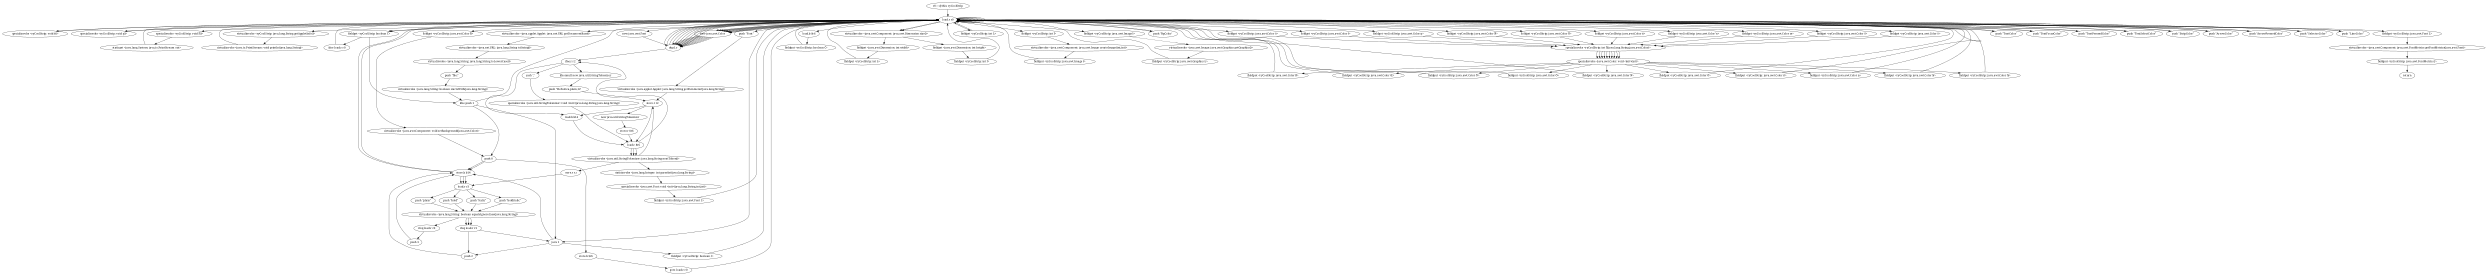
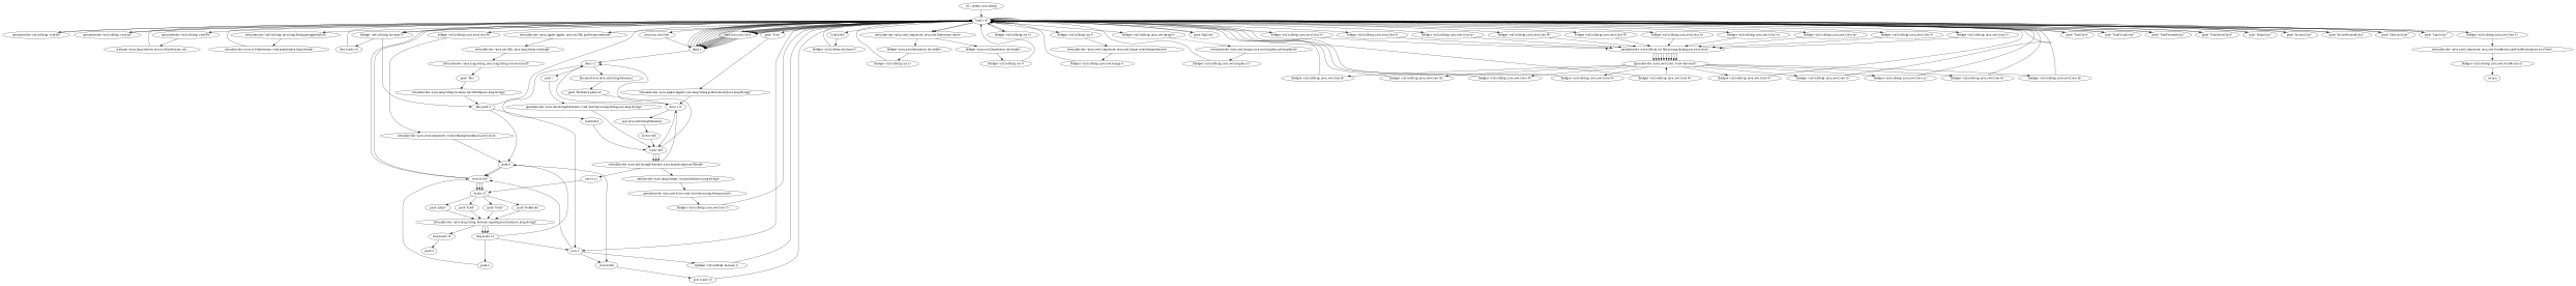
  digraph {
    fontname="Noto Serif"
    node [fontname="Noto Serif"]
    edge [fontname="Noto Serif"]
    "r0 := @this: ryCoolStrip"
    "load.r r0"
    "specialinvoke <ryCoolStrip: void ŕ()>"
    "specialinvoke <ryCoolStrip: void ş()>"
    "specialinvoke <ryCoolStrip: void Š()>"
    "virtualinvoke <ryCoolStrip: java.lang.String getAppletInfo()>"
    "fieldget <ryCoolStrip: boolean Ĉ>"
    n8 [label="java 1"]
    "virtualinvoke <java.applet.Applet: java.net.URL getDocumentBase()>"
    "load.b $r6"
    "virtualinvoke <java.awt.Component: java.awt.Dimension size()>"
    "fieldget <ryCoolStrip: int Ŀ>"
    "fieldget <ryCoolStrip: int ľ>"
    "fieldget <ryCoolStrip: java.awt.Image ŀ>"
    "new java.awt.Color"
    "push \"BgColor\""
    "fieldget <ryCoolStrip: java.awt.Color œ>"
    "push \"TextColor\""
    "fieldget <ryCoolStrip: java.awt.Color ő>"
    "push \"TextFocusColor\""
    "fieldget <ryCoolStrip: java.awt.Color ŏ>"
    "push \"TextPressedColor\""
    "fieldget <ryCoolStrip: java.awt.Color ō>"
    "push \"TextSelectColor\""
    "fieldget <ryCoolStrip: java.awt.Color ł>"
    "push \"StripColor\""
    "fieldget <ryCoolStrip: java.awt.Color ŋ>"
    "push \"ArrowColor\""
    "fieldget <ryCoolStrip: java.awt.Color Ň>"
    "push \"ArrowPressedColor\""
    "fieldget <ryCoolStrip: java.awt.Color Ŏ>"
    "push \"SelectorColor\""
    "fieldget <ryCoolStrip: java.awt.Color ń>"
    "push \"LineColor\""
    "fieldget <ryCoolStrip: java.awt.Color ŉ>"
    "fieldget <ryCoolStrip: java.awt.Color Ŕ>"
    "push \"Font\""
    "new java.awt.Font"
    "fieldget <ryCoolStrip: java.awt.Font Ľ>"
    "staticget <java.lang.System: java.io.PrintStream out>"
    "virtualinvoke <java.io.PrintStream: void println(java.lang.String)>"
    "ifne load.r r0"
    "ifne push 1"
    "fieldput <ryCoolStrip: boolean ć>"
    "store.b $r6"
    "store.b b14"
    "virtualinvoke <java.net.URL: java.lang.String toString()>"
    "fieldput <ryCoolStrip: boolean Ć>"
    "fieldget <java.awt.Dimension: int width>"
    "fieldget <java.awt.Dimension: int height>"
    "virtualinvoke <java.awt.Component: java.awt.Image createImage(int,int)>"
    "virtualinvoke <java.awt.Image: java.awt.Graphics getGraphics()>"
    "dup1.r"
    "specialinvoke <ryCoolStrip: int Ŝ(java.lang.String,java.awt.Color)>"
    "virtualinvoke <java.awt.Component: void setBackground(java.awt.Color)>"
    "virtualinvoke <java.applet.Applet: java.lang.String getParameter(java.lang.String)>"
    "virtualinvoke <java.awt.Component: java.awt.FontMetrics getFontMetrics(java.awt.Font)>"
    "push 0"
    "goto load.r r0"
    "load.r r3"
    "virtualinvoke <java.lang.String: java.lang.String toLowerCase()>"
    "push \"file:\""
    "virtualinvoke <java.lang.String: boolean startsWith(java.lang.String)>"
    "fieldput <ryCoolStrip: int Ŀ>"
    "fieldput <ryCoolStrip: int ľ>"
    "fieldput <ryCoolStrip: java.awt.Image ŀ>"
    "fieldput <ryCoolStrip: java.awt.Graphics Ł>"
    n68 [label="ifne.r r2"]
    "ifnonnull new java.util.StringTokenizer"
    "push \",\""
    "load.b b14"
    "specialinvoke <java.awt.Color: void <init>(int)>"
    "fieldput <ryCoolStrip: java.awt.Color Ŕ>"
    "fieldput <ryCoolStrip: java.awt.Color Œ>"
    "fieldput <ryCoolStrip: java.awt.Color Ő>"
    "fieldput <ryCoolStrip: java.awt.Color Ŏ>"
    "fieldput <ryCoolStrip: java.awt.Color Ń>"
    "fieldput <ryCoolStrip: java.awt.Color Ō>"
    "fieldput <ryCoolStrip: java.awt.Color ň>"
    "fieldput <ryCoolStrip: java.awt.Color ņ>"
    "fieldput <ryCoolStrip: java.awt.Color Ņ>"
    "fieldput <ryCoolStrip: java.awt.Color Ŋ>"
    "push \"plain\""
    "push \"bold\""
    "push \"italic\""
    "push \"bolditalic\""
    "store.r r2"
    "new java.util.StringTokenizer"
    "load.r $r6"
    "store.r $r6"
    "virtualinvoke <java.util.StringTokenizer: java.lang.String nextToken()>"
    "push \"Helvetica,plain,12\""
    "specialinvoke <java.util.StringTokenizer: void <init>(java.lang.String,java.lang.String)>"
    "store.r r3"
    "staticinvoke <java.lang.Integer: int parseInt(java.lang.String)>"
    "specialinvoke <java.awt.Font: void <init>(java.lang.String,int,int)>"
    "virtualinvoke <java.lang.String: boolean equalsIgnoreCase(java.lang.String)>"
    "ifeq load.r r3"
    "ifeq load.r r0"
    "push 2"
    "push 3"
    "fieldput <ryCoolStrip: java.awt.Font Ľ>"
    "fieldput <ryCoolStrip: java.awt.FontMetrics ļ>"
    return
    "r0 := @this: ryCoolStrip" -> "load.r r0"
    "load.r r0" -> "load.r r0"
    "load.r r0" -> "load.r r0"
    "load.r r0" -> "load.r r0"
    "load.r r0" -> "load.r r0"
    "load.r r0" -> "load.r r0"
    "load.r r0" -> "load.r r0"
    "load.r r0" -> "load.r r0"
    "load.r r0" -> "load.r r0"
    "load.r r0" -> "specialinvoke <ryCoolStrip: void ŕ()>"
    "load.r r0" -> "specialinvoke <ryCoolStrip: void ş()>"
    "load.r r0" -> "specialinvoke <ryCoolStrip: void Š()>"
    "load.r r0" -> "virtualinvoke <ryCoolStrip: java.lang.String getAppletInfo()>"
    "load.r r0" -> "fieldget <ryCoolStrip: boolean Ĉ>"
    "load.r r0" -> "fieldget <ryCoolStrip: boolean Ĉ>"
    "load.r r0" -> n8
    "load.r r0" -> "virtualinvoke <java.applet.Applet: java.net.URL getDocumentBase()>"
    "load.r r0" -> "load.b $r6"
    "load.r r0" -> "virtualinvoke <java.awt.Component: java.awt.Dimension size()>"
    "load.r r0" -> "virtualinvoke <java.awt.Component: java.awt.Dimension size()>"
    "load.r r0" -> "fieldget <ryCoolStrip: int Ŀ>"
    "load.r r0" -> "fieldget <ryCoolStrip: int ľ>"
    "load.r r0" -> "fieldget <ryCoolStrip: java.awt.Image ŀ>"
    "load.r r0" -> "new java.awt.Color"
    "load.r r0" -> "new java.awt.Color"
    "load.r r0" -> "new java.awt.Color"
    "load.r r0" -> "new java.awt.Color"
    "load.r r0" -> "new java.awt.Color"
    "load.r r0" -> "new java.awt.Color"
    "load.r r0" -> "new java.awt.Color"
    "load.r r0" -> "new java.awt.Color"
    "load.r r0" -> "new java.awt.Color"
    "load.r r0" -> "new java.awt.Color"
    "load.r r0" -> "push \"BgColor\""
    "load.r r0" -> "fieldget <ryCoolStrip: java.awt.Color œ>"
    "load.r r0" -> "push \"TextColor\""
    "load.r r0" -> "fieldget <ryCoolStrip: java.awt.Color ő>"
    "load.r r0" -> "push \"TextFocusColor\""
    "load.r r0" -> "fieldget <ryCoolStrip: java.awt.Color ŏ>"
    "load.r r0" -> "push \"TextPressedColor\""
    "load.r r0" -> "fieldget <ryCoolStrip: java.awt.Color ō>"
    "load.r r0" -> "push \"TextSelectColor\""
    "load.r r0" -> "fieldget <ryCoolStrip: java.awt.Color ł>"
    "load.r r0" -> "push \"StripColor\""
    "load.r r0" -> "fieldget <ryCoolStrip: java.awt.Color ŋ>"
    "load.r r0" -> "push \"ArrowColor\""
    "load.r r0" -> "fieldget <ryCoolStrip: java.awt.Color Ň>"
    "load.r r0" -> "push \"ArrowPressedColor\""
    "load.r r0" -> "fieldget <ryCoolStrip: java.awt.Color Ŏ>"
    "load.r r0" -> "push \"SelectorColor\""
    "load.r r0" -> "fieldget <ryCoolStrip: java.awt.Color ń>"
    "load.r r0" -> "push \"LineColor\""
    "load.r r0" -> "fieldget <ryCoolStrip: java.awt.Color ŉ>"
    "load.r r0" -> "fieldget <ryCoolStrip: java.awt.Color Ŕ>"
    "load.r r0" -> "push \"Font\""
    "load.r r0" -> "new java.awt.Font"
    "load.r r0" -> "fieldget <ryCoolStrip: java.awt.Font Ľ>"
    "specialinvoke <ryCoolStrip: void ŕ()>" -> "load.r r0"
    "specialinvoke <ryCoolStrip: void ş()>" -> "load.r r0"
    "specialinvoke <ryCoolStrip: void Š()>" -> "staticget <java.lang.System: java.io.PrintStream out>"
    "virtualinvoke <ryCoolStrip: java.lang.String getAppletInfo()>" -> "virtualinvoke <java.io.PrintStream: void println(java.lang.String)>"
    "fieldget <ryCoolStrip: boolean Ĉ>" -> "ifne load.r r0"
    "fieldget <ryCoolStrip: boolean Ĉ>" -> "ifne push 1"
    n8 -> "fieldput <ryCoolStrip: boolean ć>"
-   n8 -> "push 2"
+   n8 -> "store.b $r6"
    n8 -> "store.b b14"
    "virtualinvoke <java.applet.Applet: java.net.URL getDocumentBase()>" -> "virtualinvoke <java.net.URL: java.lang.String toString()>"
    "load.b $r6" -> "fieldput <ryCoolStrip: boolean Ć>"
    "virtualinvoke <java.awt.Component: java.awt.Dimension size()>" -> "fieldget <java.awt.Dimension: int width>"
    "virtualinvoke <java.awt.Component: java.awt.Dimension size()>" -> "fieldget <java.awt.Dimension: int height>"
    "fieldget <ryCoolStrip: int Ŀ>" -> "load.r r0"
    "fieldget <ryCoolStrip: int ľ>" -> "virtualinvoke <java.awt.Component: java.awt.Image createImage(int,int)>"
    "fieldget <ryCoolStrip: java.awt.Image ŀ>" -> "virtualinvoke <java.awt.Image: java.awt.Graphics getGraphics()>"
    "new java.awt.Color" -> "dup1.r"
    "new java.awt.Color" -> "dup1.r"
    "new java.awt.Color" -> "dup1.r"
    "new java.awt.Color" -> "dup1.r"
    "new java.awt.Color" -> "dup1.r"
    "new java.awt.Color" -> "dup1.r"
    "new java.awt.Color" -> "dup1.r"
    "new java.awt.Color" -> "dup1.r"
    "new java.awt.Color" -> "dup1.r"
    "new java.awt.Color" -> "dup1.r"
    "push \"BgColor\"" -> "load.r r0"
    "fieldget <ryCoolStrip: java.awt.Color œ>" -> "specialinvoke <ryCoolStrip: int Ŝ(java.lang.String,java.awt.Color)>"
    "push \"TextColor\"" -> "load.r r0"
    "fieldget <ryCoolStrip: java.awt.Color ő>" -> "specialinvoke <ryCoolStrip: int Ŝ(java.lang.String,java.awt.Color)>"
    "push \"TextFocusColor\"" -> "load.r r0"
    "fieldget <ryCoolStrip: java.awt.Color ŏ>" -> "specialinvoke <ryCoolStrip: int Ŝ(java.lang.String,java.awt.Color)>"
    "push \"TextPressedColor\"" -> "load.r r0"
    "fieldget <ryCoolStrip: java.awt.Color ō>" -> "specialinvoke <ryCoolStrip: int Ŝ(java.lang.String,java.awt.Color)>"
    "push \"TextSelectColor\"" -> "load.r r0"
    "fieldget <ryCoolStrip: java.awt.Color ł>" -> "specialinvoke <ryCoolStrip: int Ŝ(java.lang.String,java.awt.Color)>"
    "push \"StripColor\"" -> "load.r r0"
    "fieldget <ryCoolStrip: java.awt.Color ŋ>" -> "specialinvoke <ryCoolStrip: int Ŝ(java.lang.String,java.awt.Color)>"
    "push \"ArrowColor\"" -> "load.r r0"
    "fieldget <ryCoolStrip: java.awt.Color Ň>" -> "specialinvoke <ryCoolStrip: int Ŝ(java.lang.String,java.awt.Color)>"
    "push \"ArrowPressedColor\"" -> "load.r r0"
    "fieldget <ryCoolStrip: java.awt.Color Ŏ>" -> "specialinvoke <ryCoolStrip: int Ŝ(java.lang.String,java.awt.Color)>"
    "push \"SelectorColor\"" -> "load.r r0"
    "fieldget <ryCoolStrip: java.awt.Color ń>" -> "specialinvoke <ryCoolStrip: int Ŝ(java.lang.String,java.awt.Color)>"
    "push \"LineColor\"" -> "load.r r0"
    "fieldget <ryCoolStrip: java.awt.Color ŉ>" -> "specialinvoke <ryCoolStrip: int Ŝ(java.lang.String,java.awt.Color)>"
    "fieldget <ryCoolStrip: java.awt.Color Ŕ>" -> "virtualinvoke <java.awt.Component: void setBackground(java.awt.Color)>"
    "push \"Font\"" -> "virtualinvoke <java.applet.Applet: java.lang.String getParameter(java.lang.String)>"
    "new java.awt.Font" -> "dup1.r"
    "fieldget <ryCoolStrip: java.awt.Font Ľ>" -> "virtualinvoke <java.awt.Component: java.awt.FontMetrics getFontMetrics(java.awt.Font)>"
    "staticget <java.lang.System: java.io.PrintStream out>" -> "load.r r0"
    "virtualinvoke <java.io.PrintStream: void println(java.lang.String)>" -> "load.r r0"
    "ifne load.r r0" -> "load.r r0"
    "ifne push 1" -> "load.r r0"
    "ifne push 1" -> n8
    "ifne push 1" -> "push 0"
    "fieldput <ryCoolStrip: boolean ć>" -> "load.r r0"
    "store.b $r6" -> "goto load.r r0"
    "store.b b14" -> "load.r r0"
    "store.b b14" -> "load.r r0"
    "store.b b14" -> "load.r r3"
    "store.b b14" -> "load.r r3"
    "store.b b14" -> "load.r r3"
    "virtualinvoke <java.net.URL: java.lang.String toString()>" -> "virtualinvoke <java.lang.String: java.lang.String toLowerCase()>"
    "fieldput <ryCoolStrip: boolean Ć>" -> "load.r r0"
    "fieldget <java.awt.Dimension: int width>" -> "fieldput <ryCoolStrip: int Ŀ>"
    "fieldget <java.awt.Dimension: int height>" -> "fieldput <ryCoolStrip: int ľ>"
    "virtualinvoke <java.awt.Component: java.awt.Image createImage(int,int)>" -> "fieldput <ryCoolStrip: java.awt.Image ŀ>"
    "virtualinvoke <java.awt.Image: java.awt.Graphics getGraphics()>" -> "fieldput <ryCoolStrip: java.awt.Graphics Ł>"
    "dup1.r" -> "load.r r0"
    "dup1.r" -> "load.r r0"
    "dup1.r" -> "load.r r0"
    "dup1.r" -> "load.r r0"
    "dup1.r" -> "load.r r0"
    "dup1.r" -> "load.r r0"
    "dup1.r" -> "load.r r0"
    "dup1.r" -> "load.r r0"
    "dup1.r" -> "load.r r0"
    "dup1.r" -> "load.r r0"
    "dup1.r" -> n68
    "specialinvoke <ryCoolStrip: int Ŝ(java.lang.String,java.awt.Color)>" -> "specialinvoke <java.awt.Color: void <init>(int)>"
    "specialinvoke <ryCoolStrip: int Ŝ(java.lang.String,java.awt.Color)>" -> "specialinvoke <java.awt.Color: void <init>(int)>"
    "specialinvoke <ryCoolStrip: int Ŝ(java.lang.String,java.awt.Color)>" -> "specialinvoke <java.awt.Color: void <init>(int)>"
    "specialinvoke <ryCoolStrip: int Ŝ(java.lang.String,java.awt.Color)>" -> "specialinvoke <java.awt.Color: void <init>(int)>"
    "specialinvoke <ryCoolStrip: int Ŝ(java.lang.String,java.awt.Color)>" -> "specialinvoke <java.awt.Color: void <init>(int)>"
    "specialinvoke <ryCoolStrip: int Ŝ(java.lang.String,java.awt.Color)>" -> "specialinvoke <java.awt.Color: void <init>(int)>"
    "specialinvoke <ryCoolStrip: int Ŝ(java.lang.String,java.awt.Color)>" -> "specialinvoke <java.awt.Color: void <init>(int)>"
    "specialinvoke <ryCoolStrip: int Ŝ(java.lang.String,java.awt.Color)>" -> "specialinvoke <java.awt.Color: void <init>(int)>"
    "specialinvoke <ryCoolStrip: int Ŝ(java.lang.String,java.awt.Color)>" -> "specialinvoke <java.awt.Color: void <init>(int)>"
    "specialinvoke <ryCoolStrip: int Ŝ(java.lang.String,java.awt.Color)>" -> "specialinvoke <java.awt.Color: void <init>(int)>"
    "virtualinvoke <java.awt.Component: void setBackground(java.awt.Color)>" -> "push 0"
    "virtualinvoke <java.applet.Applet: java.lang.String getParameter(java.lang.String)>" -> "store.r r2"
    "virtualinvoke <java.awt.Component: java.awt.FontMetrics getFontMetrics(java.awt.Font)>" -> "fieldput <ryCoolStrip: java.awt.FontMetrics ļ>"
    "push 0" -> "store.b $r6"
    "push 0" -> "store.b b14"
    "push 0" -> "store.b b14"
    "goto load.r r0" -> "load.r r0"
    "load.r r3" -> "push \"plain\""
    "load.r r3" -> "push \"bold\""
    "load.r r3" -> "push \"italic\""
    "load.r r3" -> "push \"bolditalic\""
    "virtualinvoke <java.lang.String: java.lang.String toLowerCase()>" -> "push \"file:\""
    "push \"file:\"" -> "virtualinvoke <java.lang.String: boolean startsWith(java.lang.String)>"
    "virtualinvoke <java.lang.String: boolean startsWith(java.lang.String)>" -> "ifne push 1"
    "fieldput <ryCoolStrip: int Ŀ>" -> "load.r r0"
    "fieldput <ryCoolStrip: int ľ>" -> "load.r r0"
    "fieldput <ryCoolStrip: java.awt.Image ŀ>" -> "load.r r0"
    "fieldput <ryCoolStrip: java.awt.Graphics Ł>" -> "load.r r0"
    n68 -> "ifnonnull new java.util.StringTokenizer"
    n68 -> "push \",\""
    n68 -> "load.b b14"
    "ifnonnull new java.util.StringTokenizer" -> "push \"Helvetica,plain,12\""
    "push \",\"" -> "specialinvoke <java.util.StringTokenizer: void <init>(java.lang.String,java.lang.String)>"
    "load.b b14" -> "load.r $r6"
    "specialinvoke <java.awt.Color: void <init>(int)>" -> "fieldput <ryCoolStrip: java.awt.Color Ŕ>"
    "specialinvoke <java.awt.Color: void <init>(int)>" -> "fieldput <ryCoolStrip: java.awt.Color Œ>"
    "specialinvoke <java.awt.Color: void <init>(int)>" -> "fieldput <ryCoolStrip: java.awt.Color Ő>"
    "specialinvoke <java.awt.Color: void <init>(int)>" -> "fieldput <ryCoolStrip: java.awt.Color Ŏ>"
-   "specialinvoke <java.awt.Color: void <init>(int)>" -> "fieldput <ryCoolStrip: java.awt.Color Ń>"
+   "fieldput <ryCoolStrip: java.awt.Color Ń>" -> "specialinvoke <java.awt.Color: void <init>(int)>"
    "specialinvoke <java.awt.Color: void <init>(int)>" -> "fieldput <ryCoolStrip: java.awt.Color Ō>"
    "specialinvoke <java.awt.Color: void <init>(int)>" -> "fieldput <ryCoolStrip: java.awt.Color ň>"
    "specialinvoke <java.awt.Color: void <init>(int)>" -> "fieldput <ryCoolStrip: java.awt.Color ņ>"
    "specialinvoke <java.awt.Color: void <init>(int)>" -> "fieldput <ryCoolStrip: java.awt.Color Ņ>"
    "specialinvoke <java.awt.Color: void <init>(int)>" -> "fieldput <ryCoolStrip: java.awt.Color Ŋ>"
    "fieldput <ryCoolStrip: java.awt.Color Ŕ>" -> "load.r r0"
    "fieldput <ryCoolStrip: java.awt.Color Œ>" -> "load.r r0"
    "fieldput <ryCoolStrip: java.awt.Color Ő>" -> "load.r r0"
    "fieldput <ryCoolStrip: java.awt.Color Ŏ>" -> "load.r r0"
    "fieldput <ryCoolStrip: java.awt.Color Ń>" -> "load.r r0"
    "fieldput <ryCoolStrip: java.awt.Color Ō>" -> "load.r r0"
    "fieldput <ryCoolStrip: java.awt.Color ň>" -> "load.r r0"
    "fieldput <ryCoolStrip: java.awt.Color ņ>" -> "load.r r0"
    "fieldput <ryCoolStrip: java.awt.Color Ņ>" -> "load.r r0"
    "fieldput <ryCoolStrip: java.awt.Color Ŋ>" -> "load.r r0"
    "push \"plain\"" -> "virtualinvoke <java.lang.String: boolean equalsIgnoreCase(java.lang.String)>"
    "push \"bold\"" -> "virtualinvoke <java.lang.String: boolean equalsIgnoreCase(java.lang.String)>"
    "push \"italic\"" -> "virtualinvoke <java.lang.String: boolean equalsIgnoreCase(java.lang.String)>"
    "push \"bolditalic\"" -> "virtualinvoke <java.lang.String: boolean equalsIgnoreCase(java.lang.String)>"
-   "store.r r2" -> "load.b b14"
+   "store.r r2" -> n68
    "store.r r2" -> "new java.util.StringTokenizer"
    "store.r r2" -> "load.r $r6"
    "new java.util.StringTokenizer" -> "store.r $r6"
    "load.r $r6" -> n68
    "load.r $r6" -> "virtualinvoke <java.util.StringTokenizer: java.lang.String nextToken()>"
    "load.r $r6" -> "virtualinvoke <java.util.StringTokenizer: java.lang.String nextToken()>"
    "load.r $r6" -> "virtualinvoke <java.util.StringTokenizer: java.lang.String nextToken()>"
    "store.r $r6" -> "load.r $r6"
    "virtualinvoke <java.util.StringTokenizer: java.lang.String nextToken()>" -> "store.r r2"
    "virtualinvoke <java.util.StringTokenizer: java.lang.String nextToken()>" -> "store.r r3"
    "virtualinvoke <java.util.StringTokenizer: java.lang.String nextToken()>" -> "staticinvoke <java.lang.Integer: int parseInt(java.lang.String)>"
    "push \"Helvetica,plain,12\"" -> "store.r r2"
    "specialinvoke <java.util.StringTokenizer: void <init>(java.lang.String,java.lang.String)>" -> "load.r $r6"
    "store.r r3" -> "load.r r3"
    "staticinvoke <java.lang.Integer: int parseInt(java.lang.String)>" -> "specialinvoke <java.awt.Font: void <init>(java.lang.String,int,int)>"
    "specialinvoke <java.awt.Font: void <init>(java.lang.String,int,int)>" -> "fieldput <ryCoolStrip: java.awt.Font Ľ>"
    "virtualinvoke <java.lang.String: boolean equalsIgnoreCase(java.lang.String)>" -> "ifeq load.r r3"
    "virtualinvoke <java.lang.String: boolean equalsIgnoreCase(java.lang.String)>" -> "ifeq load.r r3"
    "virtualinvoke <java.lang.String: boolean equalsIgnoreCase(java.lang.String)>" -> "ifeq load.r r3"
    "virtualinvoke <java.lang.String: boolean equalsIgnoreCase(java.lang.String)>" -> "ifeq load.r r0"
    "ifeq load.r r3" -> n8
+   "ifeq load.r r3" -> "push 0"
    "ifeq load.r r3" -> "push 2"
    "ifeq load.r r0" -> "push 3"
    "push 2" -> "store.b b14"
-   "push 3" -> "store.b b14"
    "fieldput <ryCoolStrip: java.awt.Font Ľ>" -> "load.r r0"
    "fieldput <ryCoolStrip: java.awt.FontMetrics ļ>" -> return
  }
